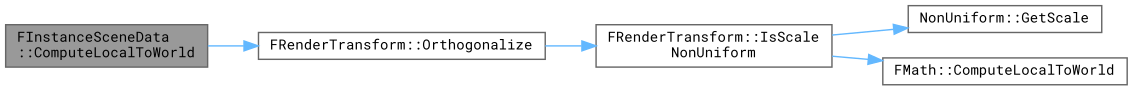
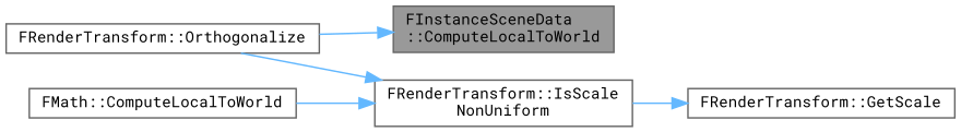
  digraph {
    fontname="Roboto Mono"
    rankdir=LR
    node [color=grey40 fillcolor=white fontname="Roboto Mono" fontsize=10 shape=box style=filled]
    edge [color=steelblue1 fontname="Roboto Mono" fontsize=10 labelfontname=Helvetica labelfontsize=10 style=solid]
    n1 [color=gray40 fillcolor=grey60 fontcolor=black height=0.2 label="FInstanceSceneData\l::ComputeLocalToWorld" width=0.4]
    n2 [height=0.2 label="FRenderTransform::Orthogonalize" width=0.4]
    n3 [height=0.2 label="FRenderTransform::IsScale\lNonUniform" width=0.4]
-   n4 [height=0.2 label="NonUniform::GetScale" width=0.4]
+   n4 [height=0.2 label="FRenderTransform::GetScale" width=0.4]
    n5 [height=0.2 label="FMath::ComputeLocalToWorld" width=0.4]
-   n1 -> n2
+   n2 -> n1
    n2 -> n3
    n3 -> n4
-   n3 -> n5
+   n5 -> n3
  }
